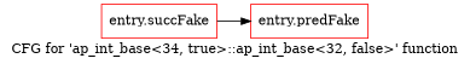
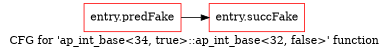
  digraph {
    label="CFG for 'ap_int_base\<34, true\>::ap_int_base\<32, false\>' function"
    rankdir=LR
    node [shape=record color=red]
    n1 [label="{entry.predFake}"]
    n2 [filename="/home/omerfaruk/tools/Xilinx/Vitis_HLS/2023.2/include/etc/ap_int_base.h" label="{entry.succFake}" linenumber=181]
-   n2 -> n1 [execusionnum=2 filename="/home/omerfaruk/tools/Xilinx/Vitis_HLS/2023.2/include/etc/ap_int_base.h"]
+   n1 -> n2 [execusionnum=2 filename="/home/omerfaruk/tools/Xilinx/Vitis_HLS/2023.2/include/etc/ap_int_base.h"]
  }
